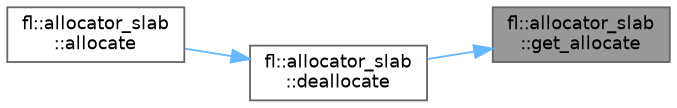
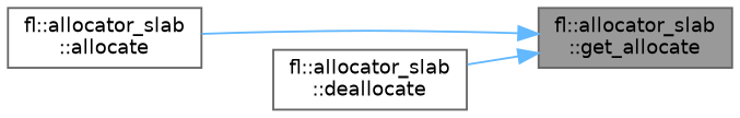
  digraph {
    rankdir=RL
    node [color=grey40 fillcolor=white fontname=Helvetica fontsize=10 shape=box style=filled]
    edge [color=steelblue1 dir=back fontname=Helvetica fontsize=10 labelfontname=Helvetica labelfontsize=10 style=solid]
    n1 [color=gray40 fillcolor=grey60 fontcolor=black height=0.2 label="fl::allocator_slab\l::get_allocate" width=0.4]
    n2 [height=0.2 label="fl::allocator_slab\l::allocate" width=0.4]
    n3 [height=0.2 label="fl::allocator_slab\l::deallocate" width=0.4]
-   n3 -> n2
+   n1 -> n2
    n1 -> n3
  }
